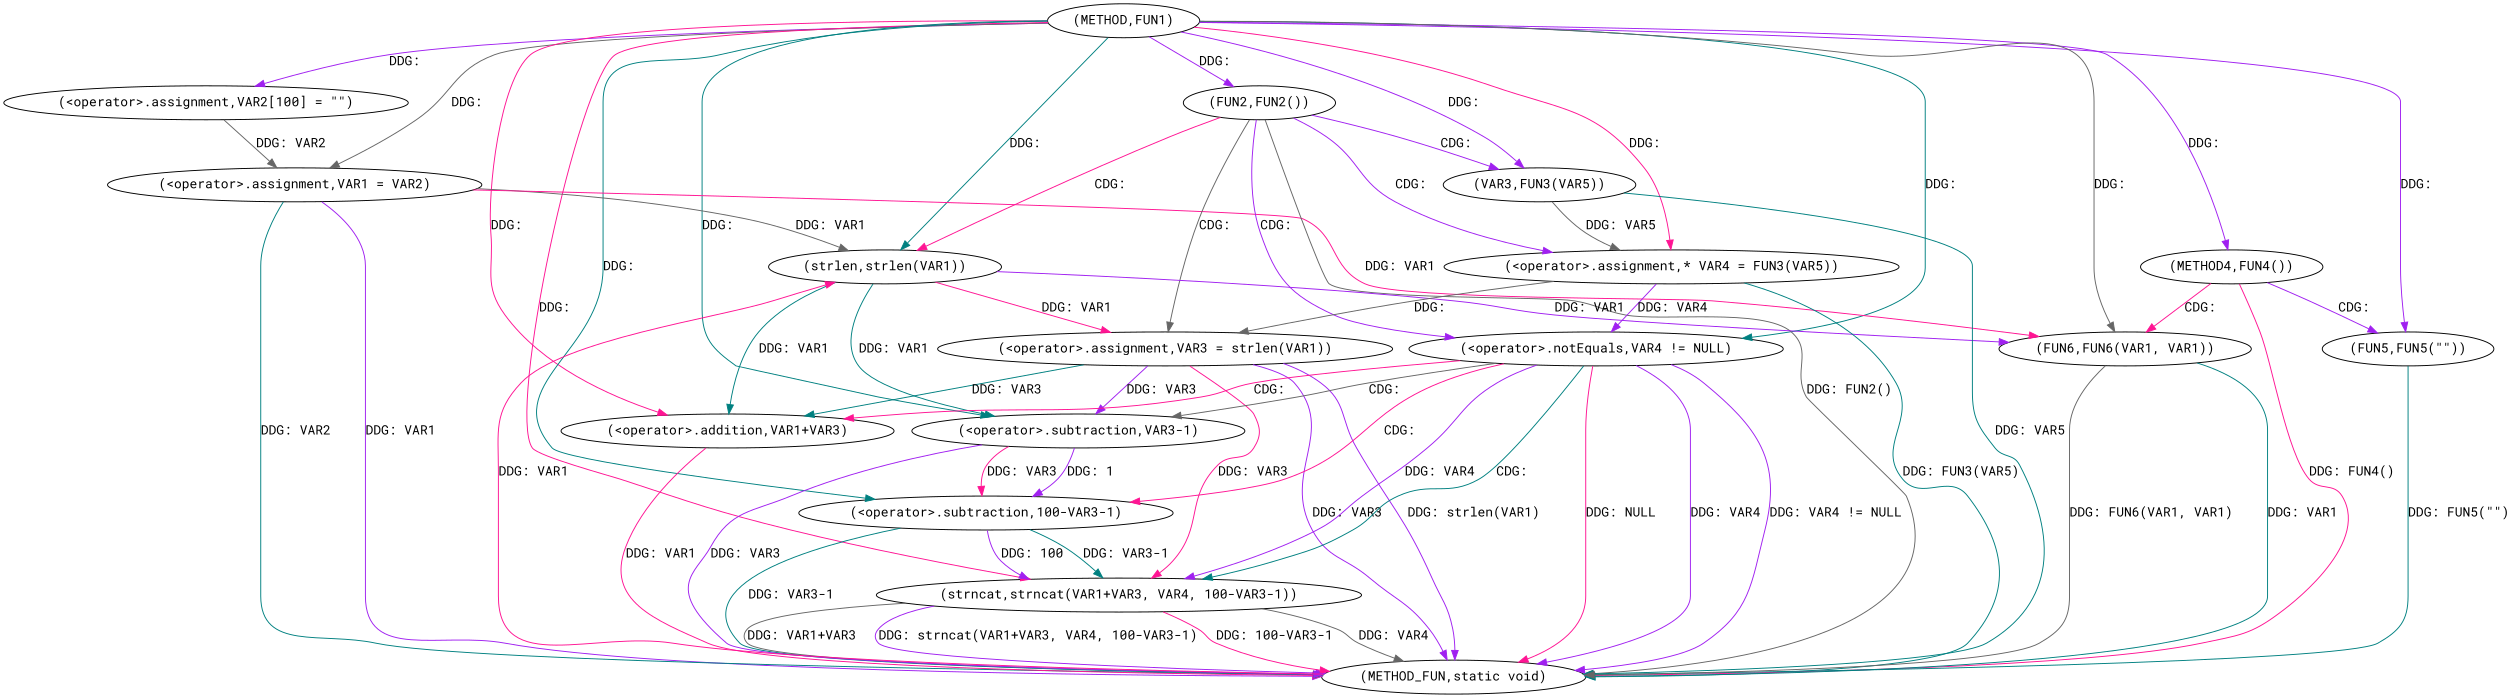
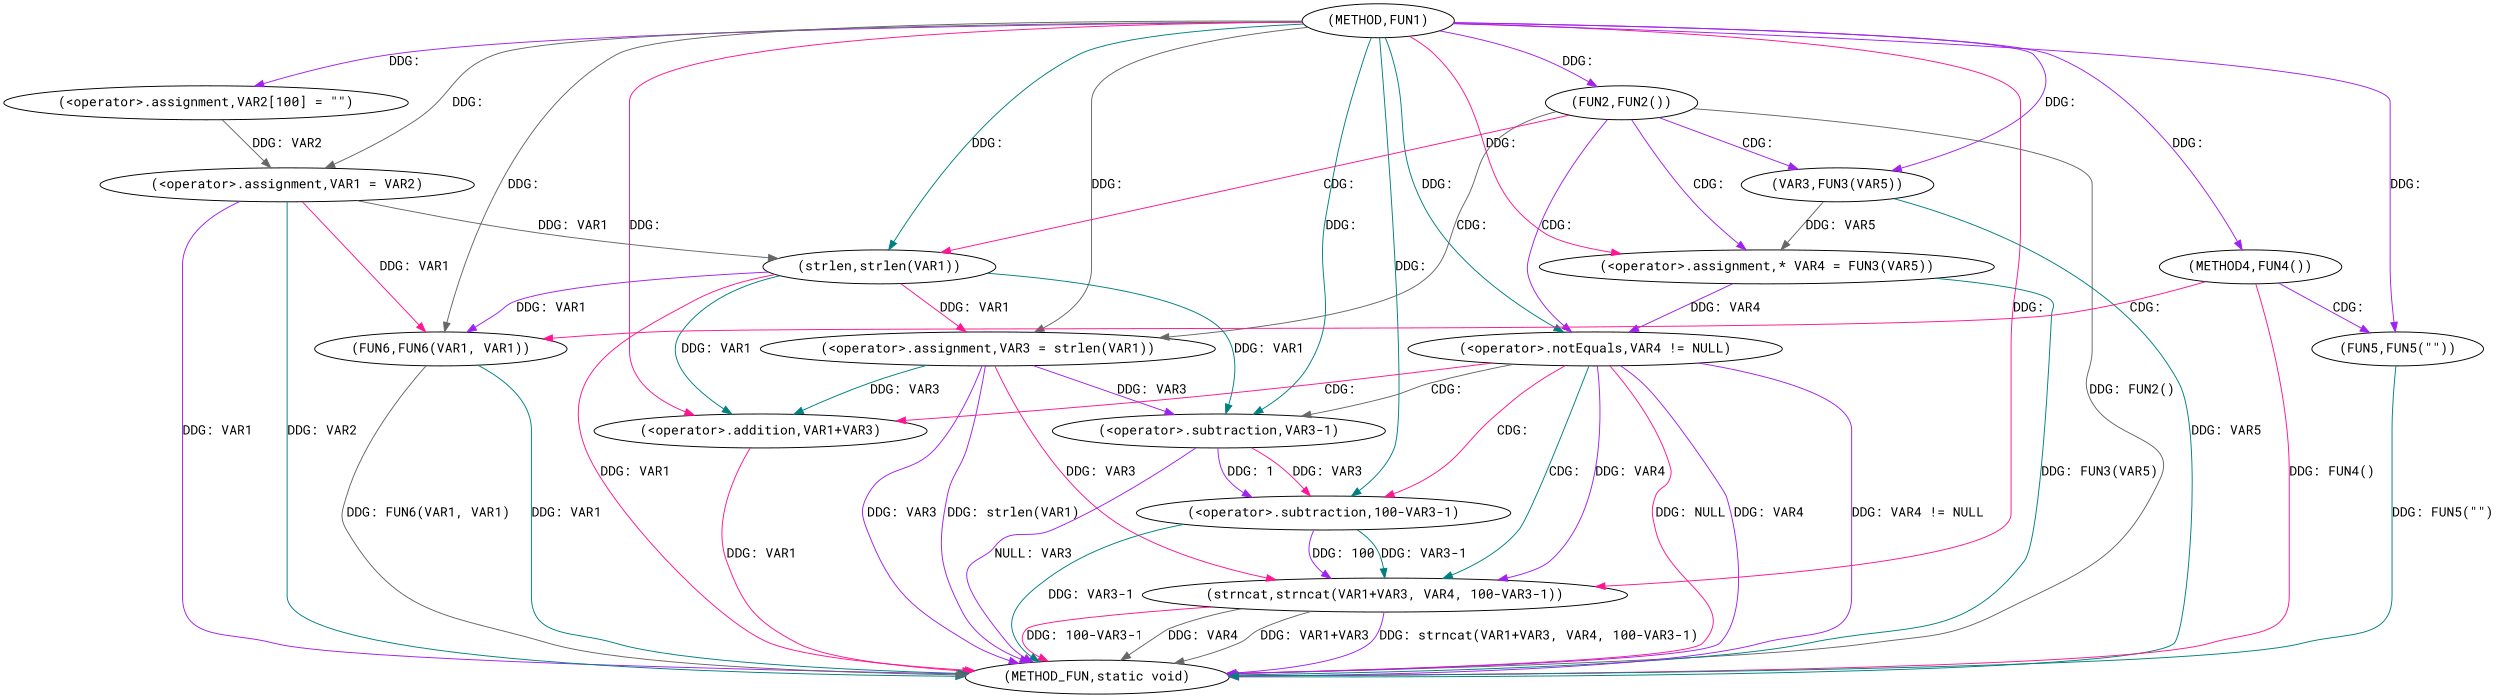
  digraph {
    fontname="Roboto Mono"
    node [fontname="Roboto Mono"]
    edge [color=purple fontname="Roboto Mono"]
    n1 [label="(METHOD,FUN1)"]
    n2 [label="(<operator>.assignment,VAR2[100] = \"\")"]
    n3 [label="(<operator>.assignment,VAR1 = VAR2)"]
    n4 [label="(FUN2,FUN2())"]
    n5 [label="(<operator>.assignment,VAR3 = strlen(VAR1))"]
    n6 [label="(strlen,strlen(VAR1))"]
    n7 [label="(<operator>.assignment,* VAR4 = FUN3(VAR5))"]
    n8 [label="(VAR3,FUN3(VAR5))"]
    n9 [label="(<operator>.notEquals,VAR4 != NULL)"]
    n10 [label="(strncat,strncat(VAR1+VAR3, VAR4, 100-VAR3-1))"]
    n11 [label="(<operator>.addition,VAR1+VAR3)"]
    n12 [label="(<operator>.subtraction,100-VAR3-1)"]
    n13 [label="(<operator>.subtraction,VAR3-1)"]
    n14 [label="(METHOD4,FUN4())"]
    n15 [label="(FUN5,FUN5(\"\"))"]
    n16 [label="(FUN6,FUN6(VAR1, VAR1))"]
    n17 [label="(METHOD_FUN,static void)"]
    n1 -> n2 [label="DDG: "]
    n1 -> n3 [color=gray40 label="DDG: "]
    n1 -> n4 [label="DDG: "]
-   n7 -> n5 [color=gray40 label="DDG: "]
+   n1 -> n5 [color=gray40 label="DDG: "]
    n1 -> n6 [color=teal label="DDG: "]
    n1 -> n7 [color=deeppink label="DDG: "]
    n1 -> n8 [label="DDG: "]
    n1 -> n9 [color=teal label="DDG: "]
    n1 -> n10 [color=deeppink label="DDG: "]
    n1 -> n11 [color=deeppink label="DDG: "]
    n1 -> n12 [color=teal label="DDG: "]
    n1 -> n13 [color=teal label="DDG: "]
    n1 -> n14 [label="DDG: "]
    n1 -> n15 [label="DDG: "]
    n1 -> n16 [color=gray40 label="DDG: "]
    n2 -> n3 [color=gray40 label="DDG: VAR2"]
    n3 -> n6 [color=gray40 label="DDG: VAR1"]
    n3 -> n16 [color=deeppink label="DDG: VAR1"]
    n3 -> n17 [label="DDG: VAR1"]
    n3 -> n17 [color=teal label="DDG: VAR2"]
    n4 -> n5 [color=gray40 label="CDG: "]
    n4 -> n6 [color=deeppink label="CDG: "]
    n4 -> n7 [label="CDG: "]
    n4 -> n8 [label="CDG: "]
    n4 -> n9 [label="CDG: "]
    n4 -> n17 [color=gray40 label="DDG: FUN2()"]
    n5 -> n10 [color=deeppink label="DDG: VAR3"]
    n5 -> n11 [color=teal label="DDG: VAR3"]
    n5 -> n13 [label="DDG: VAR3"]
    n5 -> n17 [label="DDG: strlen(VAR1)"]
    n5 -> n17 [label="DDG: VAR3"]
    n6 -> n5 [color=deeppink label="DDG: VAR1"]
    n6 -> n11 [color=teal label="DDG: VAR1"]
    n6 -> n13 [color=teal label="DDG: VAR1"]
    n6 -> n16 [label="DDG: VAR1"]
-   n17 -> n6 [color=deeppink label="DDG: VAR1"]
+   n6 -> n17 [color=deeppink label="DDG: VAR1"]
    n7 -> n9 [label="DDG: VAR4"]
    n7 -> n17 [color=teal label="DDG: FUN3(VAR5)"]
    n8 -> n7 [color=gray40 label="DDG: VAR5"]
    n8 -> n17 [color=teal label="DDG: VAR5"]
    n9 -> n10 [label="DDG: VAR4"]
    n9 -> n10 [color=teal label="CDG: "]
    n9 -> n11 [color=deeppink label="CDG: "]
    n9 -> n12 [color=deeppink label="CDG: "]
    n9 -> n13 [color=gray40 label="CDG: "]
    n9 -> n17 [label="DDG: VAR4 != NULL"]
    n9 -> n17 [color=deeppink label="DDG: NULL"]
    n9 -> n17 [label="DDG: VAR4"]
    n10 -> n17 [color=gray40 label="DDG: VAR4"]
    n10 -> n17 [color=gray40 label="DDG: VAR1+VAR3"]
    n10 -> n17 [label="DDG: strncat(VAR1+VAR3, VAR4, 100-VAR3-1)"]
    n10 -> n17 [color=deeppink label="DDG: 100-VAR3-1"]
    n11 -> n17 [color=deeppink label="DDG: VAR1"]
    n12 -> n10 [label="DDG: 100"]
    n12 -> n10 [color=teal label="DDG: VAR3-1"]
    n12 -> n17 [color=teal label="DDG: VAR3-1"]
    n13 -> n12 [color=deeppink label="DDG: VAR3"]
    n13 -> n12 [label="DDG: 1"]
-   n13 -> n17 [label="DDG: VAR3"]
+   n13 -> n17 [label="NULL: VAR3"]
    n14 -> n15 [label="CDG: "]
    n14 -> n16 [color=deeppink label="CDG: "]
    n14 -> n17 [color=deeppink label="DDG: FUN4()"]
    n15 -> n17 [color=teal label="DDG: FUN5(\"\")"]
    n16 -> n17 [color=teal label="DDG: VAR1"]
    n16 -> n17 [color=gray40 label="DDG: FUN6(VAR1, VAR1)"]
  }
